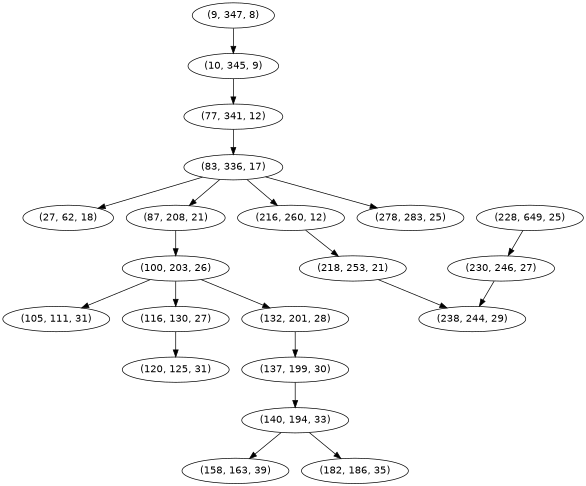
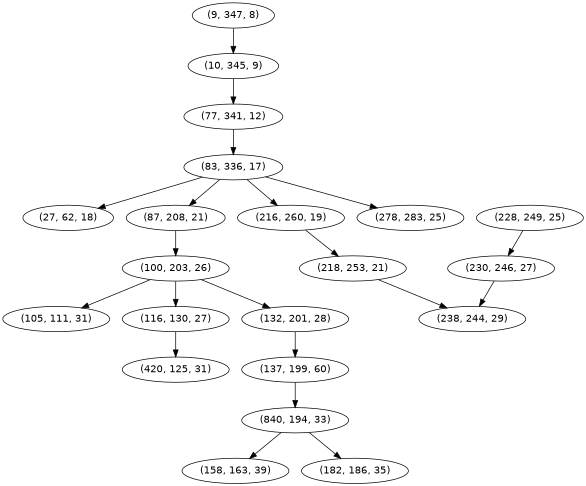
  digraph {
    fontname="DejaVu Sans"
    node [fontname="DejaVu Sans"]
    edge [fontname="DejaVu Sans"]
    "(9, 347, 8)"
    "(10, 345, 9)"
    "(77, 341, 12)"
    "(83, 336, 17)"
    "(27, 62, 18)"
    "(87, 208, 21)"
-   "(216, 260, 19)" [label="(216, 260, 12)"]
+   "(216, 260, 19)"
    "(278, 283, 25)"
    "(100, 203, 26)"
    "(218, 253, 21)"
    "(105, 111, 31)"
    "(116, 130, 27)"
    "(132, 201, 28)"
-   "(120, 125, 31)"
-   "(137, 199, 30)"
-   "(140, 194, 33)"
+   "(120, 125, 31)" [label="(420, 125, 31)"]
+   "(137, 199, 30)" [label="(137, 199, 60)"]
+   "(140, 194, 33)" [label="(840, 194, 33)"]
    "(158, 163, 39)"
    "(182, 186, 35)"
    "(238, 244, 29)"
-   "(228, 249, 25)" [label="(228, 649, 25)"]
+   "(228, 249, 25)"
    "(230, 246, 27)"
    "(9, 347, 8)" -> "(10, 345, 9)"
    "(10, 345, 9)" -> "(77, 341, 12)"
    "(77, 341, 12)" -> "(83, 336, 17)"
    "(83, 336, 17)" -> "(27, 62, 18)"
    "(83, 336, 17)" -> "(87, 208, 21)"
    "(83, 336, 17)" -> "(216, 260, 19)"
    "(83, 336, 17)" -> "(278, 283, 25)"
    "(87, 208, 21)" -> "(100, 203, 26)"
    "(216, 260, 19)" -> "(218, 253, 21)"
    "(100, 203, 26)" -> "(105, 111, 31)"
    "(100, 203, 26)" -> "(116, 130, 27)"
    "(100, 203, 26)" -> "(132, 201, 28)"
    "(218, 253, 21)" -> "(238, 244, 29)"
    "(116, 130, 27)" -> "(120, 125, 31)"
    "(132, 201, 28)" -> "(137, 199, 30)"
    "(137, 199, 30)" -> "(140, 194, 33)"
    "(140, 194, 33)" -> "(158, 163, 39)"
    "(140, 194, 33)" -> "(182, 186, 35)"
    "(228, 249, 25)" -> "(230, 246, 27)"
    "(230, 246, 27)" -> "(238, 244, 29)"
  }
